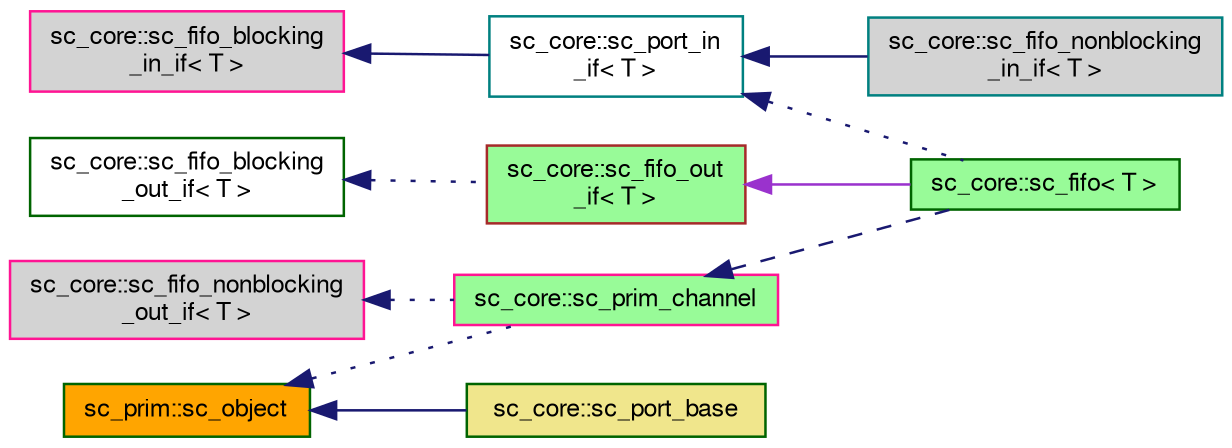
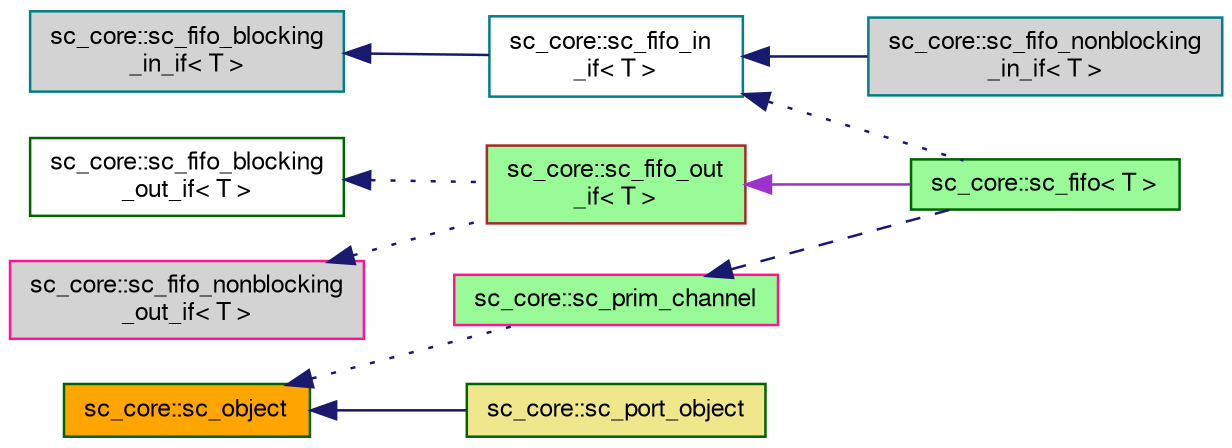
  digraph {
    rankdir=LR
    node [color=darkgreen fillcolor=palegreen fontname=FreeSans fontsize=10 shape=record style=filled]
    edge [color=midnightblue dir=back fontname=FreeSans fontsize=10 labelfontname=FreeSans labelfontsize=10 style=dotted]
    n1 [fontcolor=black height=0.2 label="sc_core::sc_fifo\< T \>" width=0.4]
-   n2 [color=teal fillcolor=white height=0.2 label="sc_core::sc_port_in\l_if\< T \>" width=0.4]
+   n2 [color=teal fillcolor=white height=0.2 label="sc_core::sc_fifo_in\l_if\< T \>" width=0.4]
    n3 [color=teal fillcolor=lightgrey height=0.2 label="sc_core::sc_fifo_nonblocking\l_in_if\< T \>" width=0.4]
-   n4 [color=deeppink fillcolor=lightgrey height=0.2 label="sc_core::sc_fifo_blocking\l_in_if\< T \>" width=0.4]
+   n4 [color=teal fillcolor=lightgrey height=0.2 label="sc_core::sc_fifo_blocking\l_in_if\< T \>" width=0.4]
    n5 [color=brown height=0.2 label="sc_core::sc_fifo_out\l_if\< T \>" width=0.4]
    n6 [color=deeppink fillcolor=lightgrey height=0.2 label="sc_core::sc_fifo_nonblocking\l_out_if\< T \>" width=0.4]
    n7 [fillcolor=white height=0.2 label="sc_core::sc_fifo_blocking\l_out_if\< T \>" width=0.4]
    n8 [color=deeppink height=0.2 label="sc_core::sc_prim_channel" width=0.4]
-   n9 [fillcolor=orange height=0.2 label="sc_prim::sc_object" width=0.4]
-   n10 [fillcolor=khaki height=0.2 label="sc_core::sc_port_base" width=0.4]
+   n9 [fillcolor=orange height=0.2 label="sc_core::sc_object" width=0.4]
+   n10 [fillcolor=khaki height=0.2 label="sc_core::sc_port_object" width=0.4]
    n2 -> n1
    n2 -> n3 [style=solid]
    n4 -> n2 [style=solid]
    n5 -> n1 [color=darkorchid3 style=solid]
-   n6 -> n8
+   n6 -> n5
    n7 -> n5
    n8 -> n1 [style=dashed]
    n9 -> n8
    n9 -> n10 [style=solid]
  }
